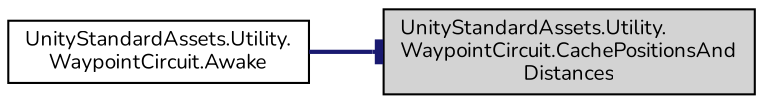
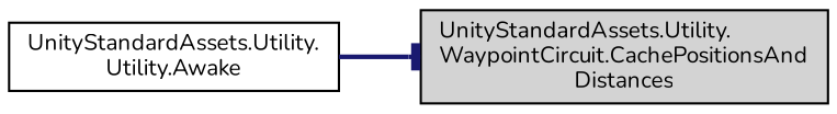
  digraph {
    rankdir=LR
    fontname=Nunito
    node [color=black fontname=Nunito fontsize=10 shape=record style=filled]
-   n1 [fillcolor=white fontcolor=black height=0.2 label="UnityStandardAssets.Utility.\lWaypointCircuit.Awake" width=0.4]
+   n1 [fillcolor=white fontcolor=black height=0.2 label="UnityStandardAssets.Utility.\lUtility.Awake" width=0.4]
    n2 [fillcolor=lightgrey height=0.2 label="UnityStandardAssets.Utility.\lWaypointCircuit.CachePositionsAnd\lDistances" width=0.4]
    n1 -> n2 [color=midnightblue fontname=Nunito fontsize=10 labelfontname=Helvetica labelfontsize=10 style=bold arrowhead=tee]
  }
